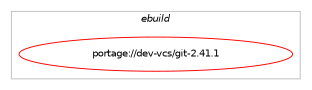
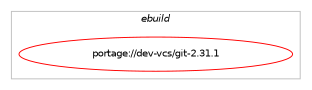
  digraph {
    compound=true
    concentrate=true
    fontname=Helvetica
    fontsize=10
    newrank=true
    rankdir=LR
    ranksep=1.5
-   n1 [color=red fontname=Helvetica fontsize=10 label="portage://dev-vcs/git-2.41.1" width=4]
+   n1 [color=red fontname=Helvetica fontsize=10 label="portage://dev-vcs/git-2.31.1" width=4]
    subgraph cluster_1 {
      color=gray
      label=<<i>ebuild</i>>
      n1
    }
    subgraph cluster_2 {
      color=gray
      label=<<i>dependencies</i>>
      subgraph cluster_3 {
        color=gray
        fillcolor="#eeeeee"
        label=<<i>compile</i>>
        style=filled
      }
      subgraph cluster_4 {
        color=gray
        fillcolor="#eeeeee"
        label=<<i>compile and run</i>>
        style=filled
      }
      subgraph cluster_5 {
        color=gray
        fillcolor="#eeeeee"
        label=<<i>run</i>>
        style=filled
      }
    }
    subgraph cluster_6 {
      color=gray
      label=<<i>candidates</i>>
      rank=same
    }
  }
